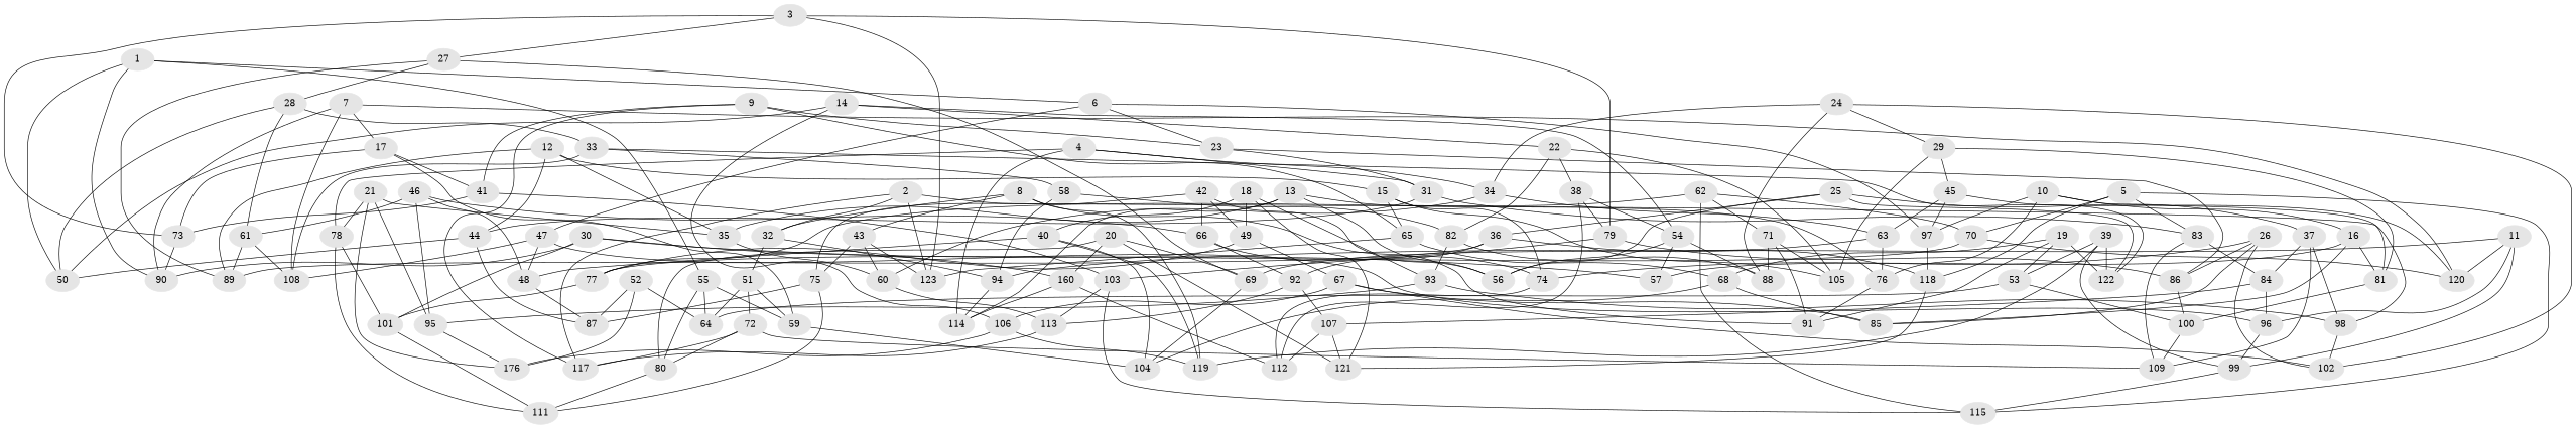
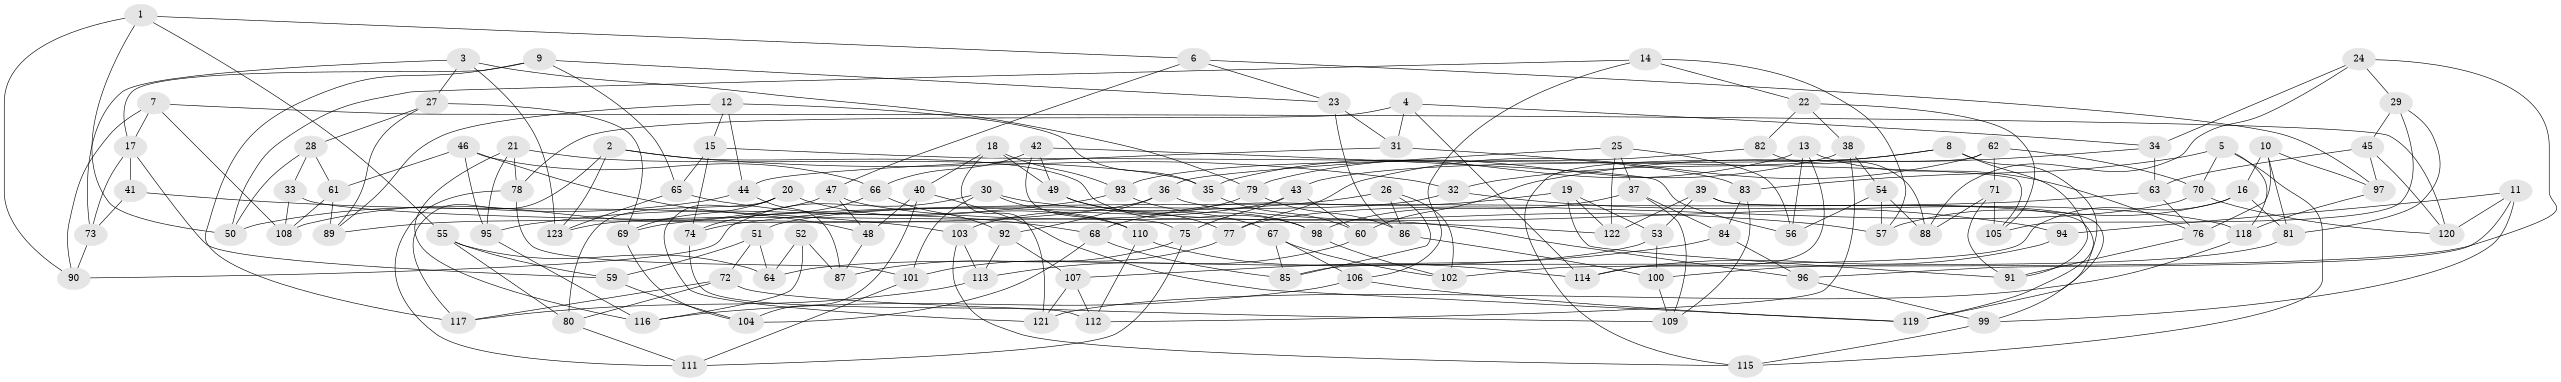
  graph {
    node [color=gray90 style=filled]
    1
    6
    50
    55
    90
    23
    47
    97
    59
    80
    64
    2
    32
    98
    117
    123
    94
    51
    102
    3
    27
    73
    79
    89
    69
    28
    86
    103
    4
    31
    34
    78
    114
    83
    44
    60
    63
    101
    111
    5
    70
    115
    118
    120
    77
    84
    109
    121
    108
    96
    48
    7
    17
    41
    8
    43
    91
    119
    75
    9
    65
    68
    10
    16
    76
    81
    57
    85
    100
    11
    99
    12
    15
    35
    74
    105
    87
    13
    56
    14
    22
    106
    38
    82
-   116 [label=176]
+   116
    112
    104
    18
    40
    49
    93
    67
    95
    19
    53
    122
    20
-   110 [label=160]
+   110
    21
    54
    88
    24
    29
    45
    25
    36
    37
    92
    26
    33
    61
-   58
    30
    72
    113
    107
    39
    42
    66
    46
    52
    62
    71
    1 -- 6
    1 -- 50
    1 -- 55
    1 -- 90
    6 -- 23
    6 -- 47
    6 -- 97
    55 -- 59
    55 -- 80
    55 -- 64
    23 -- 86
    23 -- 31
    47 -- 108
    47 -- 96
    47 -- 48
    97 -- 118
    59 -- 104
    80 -- 111
    2 -- 32
    2 -- 98
    2 -- 117
    2 -- 123
    32 -- 94
    32 -- 51
    98 -- 102
    94 -- 114
    51 -- 59
    51 -- 64
    51 -- 72
    3 -- 123
    3 -- 27
    3 -- 73
    3 -- 79
    27 -- 89
    27 -- 69
    27 -- 28
    73 -- 90
    79 -- 86
    79 -- 103
    69 -- 104
    28 -- 50
    28 -- 33
    28 -- 61
    86 -- 100
    103 -- 115
    103 -- 113
    4 -- 31
    4 -- 34
    4 -- 78
    4 -- 114
    31 -- 83
    31 -- 44
    34 -- 60
    34 -- 63
    78 -- 101
    78 -- 111
    83 -- 84
    83 -- 109
    44 -- 50
    44 -- 87
    60 -- 113
    63 -- 69
    63 -- 76
    101 -- 111
    5 -- 83
    5 -- 70
    5 -- 115
    5 -- 118
    70 -- 120
    70 -- 77
    118 -- 121
    77 -- 101
    84 -- 96
    84 -- 107
    96 -- 99
    48 -- 87
    7 -- 90
    7 -- 120
    7 -- 108
    7 -- 17
    17 -- 59
    17 -- 73
    17 -- 41
    41 -- 73
    41 -- 103
    8 -- 32
    8 -- 43
    8 -- 91
    8 -- 119
    43 -- 123
    43 -- 60
    43 -- 75
    75 -- 111
    75 -- 87
    9 -- 23
    9 -- 117
-   9 -- 41
+   9 -- 17
    9 -- 65
    65 -- 123
    65 -- 68
    68 -- 85
    68 -- 104
    10 -- 97
    10 -- 16
    10 -- 76
    10 -- 81
    16 -- 81
    16 -- 57
    16 -- 85
    76 -- 91
    81 -- 100
    100 -- 109
    11 -- 94
    11 -- 120
    11 -- 96
    11 -- 99
    99 -- 115
    12 -- 89
    12 -- 44
    12 -- 15
    12 -- 35
    15 -- 65
    15 -- 74
    15 -- 105
    35 -- 60
    74 -- 112
    13 -- 114
    13 -- 76
    13 -- 35
    13 -- 56
    14 -- 50
-   14 -- 54
+   14 -- 57
    14 -- 22
    14 -- 106
    22 -- 105
    22 -- 38
    22 -- 82
    106 -- 119
    106 -- 116
    38 -- 79
    38 -- 112
    38 -- 54
    82 -- 93
    82 -- 88
    18 -- 121
    18 -- 40
    18 -- 49
    18 -- 93
    40 -- 48
    40 -- 119
    40 -- 104
    49 -- 77
    49 -- 67
    93 -- 98
    93 -- 95
    67 -- 102
    67 -- 85
    67 -- 106
    95 -- 116
    19 -- 91
    19 -- 68
    19 -- 53
    19 -- 122
    53 -- 64
    53 -- 100
    20 -- 80
    20 -- 69
    20 -- 121
    20 -- 110
    110 -- 114
    110 -- 112
    21 -- 78
    21 -- 35
    21 -- 116
    21 -- 95
    54 -- 57
    54 -- 56
    54 -- 88
    24 -- 102
    24 -- 34
    24 -- 88
    24 -- 29
    29 -- 81
    29 -- 105
    29 -- 45
    45 -- 97
    45 -- 63
    45 -- 120
    25 -- 56
    25 -- 122
    25 -- 36
    25 -- 37
    36 -- 89
    36 -- 118
    36 -- 92
    37 -- 98
    37 -- 84
    37 -- 109
    92 -- 113
    92 -- 107
    26 -- 102
    26 -- 86
    26 -- 85
    26 -- 74
    33 -- 108
    33 -- 122
-   33 -- 58
    61 -- 89
    61 -- 108
-   58 -- 94
-   58 -- 82
    30 -- 90
    30 -- 101
    30 -- 57
    30 -- 110
    72 -- 80
    72 -- 117
    72 -- 109
    113 -- 117
    107 -- 121
    107 -- 112
    39 -- 119
    39 -- 99
    39 -- 53
    39 -- 122
    42 -- 75
    42 -- 56
    42 -- 49
    42 -- 66
    66 -- 74
    66 -- 92
    46 -- 48
    46 -- 95
    46 -- 61
    46 -- 66
    52 -- 64
    52 -- 87
    52 -- 116
    62 -- 70
    62 -- 115
    62 -- 77
    62 -- 71
    71 -- 91
    71 -- 105
    71 -- 88
  }
